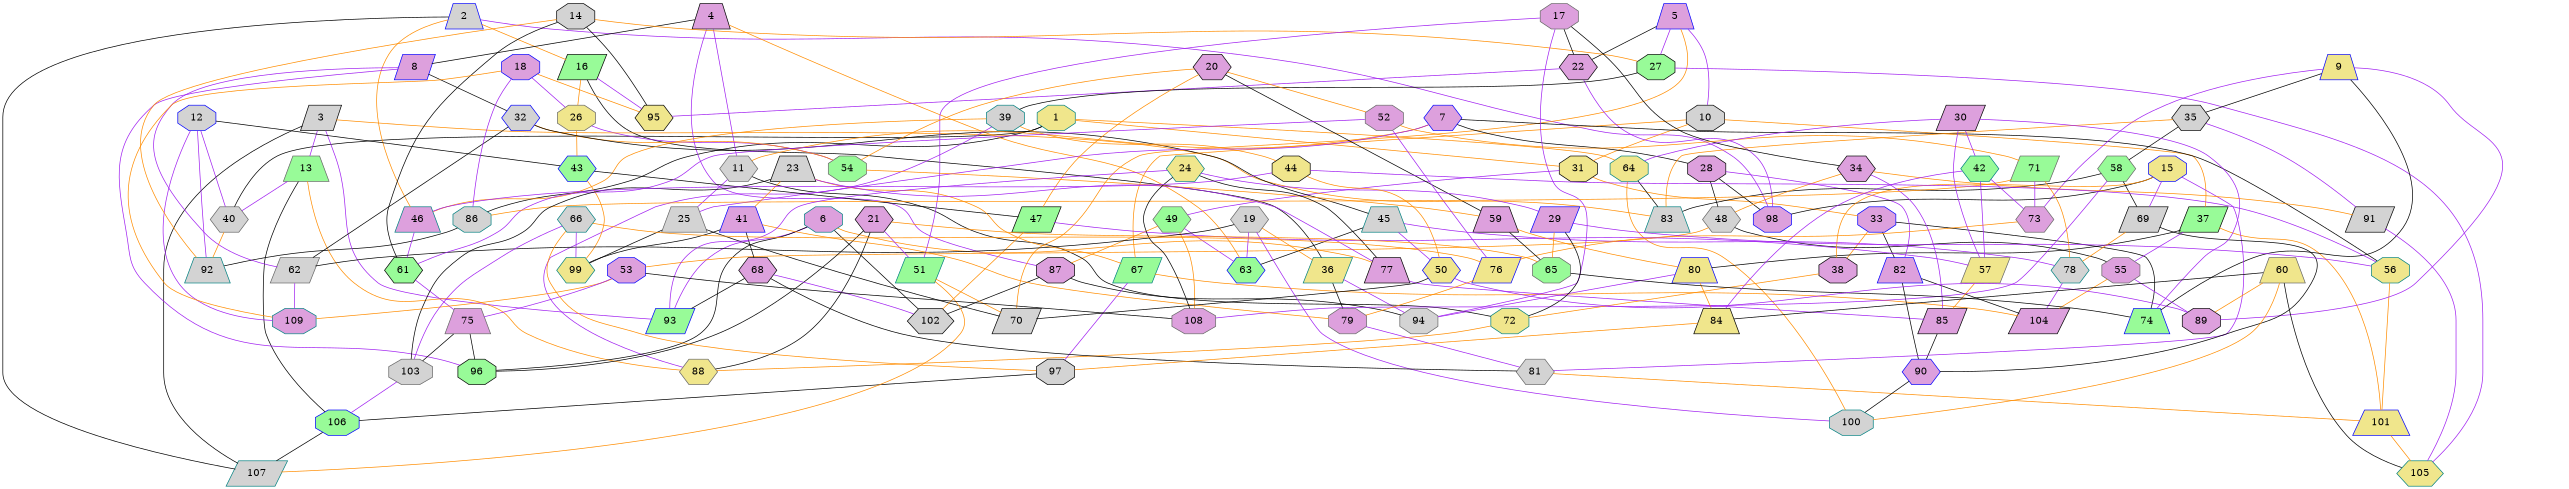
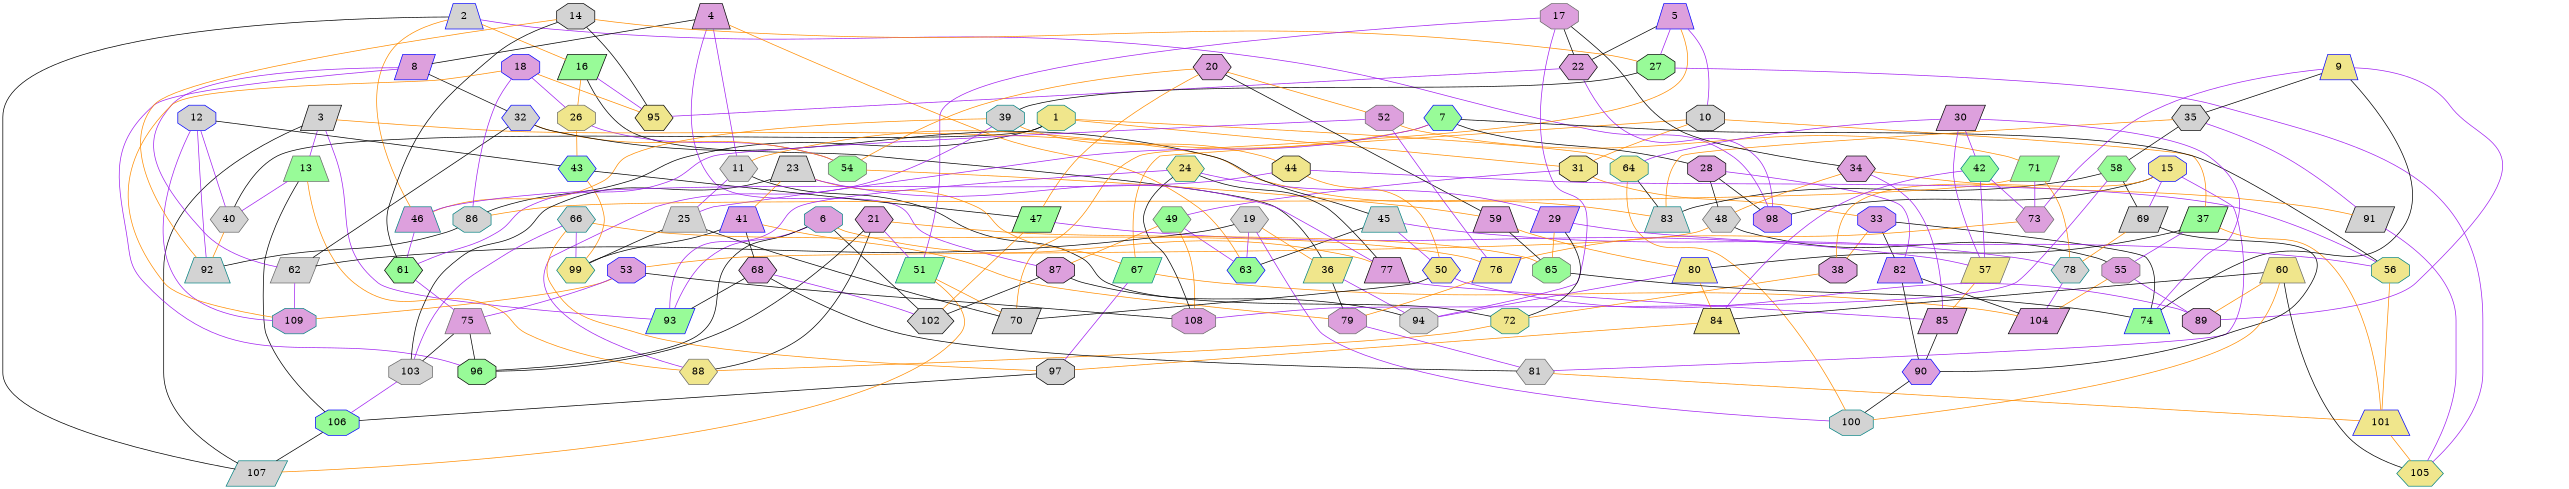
  graph {
    node [color=black fillcolor=plum shape=octagon style=filled]
    edge [color=purple]
    1 [color=teal fillcolor=khaki]
    31 [fillcolor=khaki]
    40 [color=gray40 fillcolor=lightgrey shape=hexagon]
    64 [color=teal fillcolor=khaki]
    86 [color=teal fillcolor=lightgrey]
    33 [color=blue]
    49 [color=gray40 fillcolor=palegreen shape=hexagon]
    92 [color=teal fillcolor=lightgrey shape=trapezium]
    83 [color=teal fillcolor=lightgrey shape=trapezium]
    100 [color=teal fillcolor=lightgrey]
    2 [color=blue fillcolor=lightgrey shape=trapezium]
    16 [fillcolor=palegreen shape=parallelogram]
    46 [color=teal shape=trapezium]
    98 [color=blue]
    107 [color=teal fillcolor=lightgrey shape=parallelogram]
    95 [fillcolor=khaki shape=hexagon]
    26 [color=gray40 fillcolor=khaki]
    36 [color=teal fillcolor=khaki shape=parallelogram]
    61 [fillcolor=palegreen shape=hexagon]
    3 [fillcolor=lightgrey shape=parallelogram]
    13 [color=gray40 fillcolor=palegreen shape=trapezium]
    93 [color=blue fillcolor=palegreen shape=parallelogram]
    88 [color=gray40 fillcolor=khaki shape=hexagon]
    106 [color=blue fillcolor=palegreen]
    4 [shape=trapezium]
    8 [color=blue shape=parallelogram]
    11 [color=gray40 fillcolor=lightgrey shape=hexagon]
    63 [color=blue fillcolor=palegreen shape=hexagon]
    87
    96 [fillcolor=palegreen]
    32 [color=blue fillcolor=lightgrey shape=hexagon]
    62 [color=gray40 fillcolor=lightgrey shape=parallelogram]
    25 [color=gray40 fillcolor=lightgrey shape=trapezium]
    72 [color=teal fillcolor=khaki]
    102 [fillcolor=lightgrey shape=hexagon]
    94 [color=gray40 fillcolor=lightgrey]
    5 [color=blue shape=trapezium]
    10 [fillcolor=lightgrey]
    22 [shape=hexagon]
    27 [fillcolor=palegreen]
    70 [fillcolor=lightgrey shape=parallelogram]
    37 [fillcolor=palegreen shape=parallelogram]
    67 [color=teal fillcolor=palegreen shape=parallelogram]
    39 [color=teal fillcolor=lightgrey]
    105 [color=teal fillcolor=khaki shape=hexagon]
    6 [color=teal]
    77 [shape=trapezium]
    85 [shape=parallelogram]
-   7 [color=blue shape=hexagon]
+   7 [color=blue fillcolor=palegreen shape=hexagon]
    28
    56 [color=teal fillcolor=khaki]
    99 [color=teal fillcolor=khaki shape=hexagon]
    48 [color=gray40 fillcolor=lightgrey shape=hexagon]
    82 [color=blue shape=trapezium]
    101 [color=blue fillcolor=khaki shape=trapezium]
    54 [color=gray40 fillcolor=palegreen]
    45 [color=teal fillcolor=lightgrey shape=trapezium]
    109 [color=teal]
    9 [color=blue fillcolor=khaki shape=trapezium]
    35 [fillcolor=lightgrey shape=hexagon]
    73 [color=gray40 shape=hexagon]
    74 [color=blue fillcolor=palegreen shape=trapezium]
    89
    91 [fillcolor=lightgrey shape=parallelogram]
    58 [color=gray40 fillcolor=palegreen shape=hexagon]
    76 [color=blue fillcolor=khaki shape=parallelogram]
    55 [color=gray40]
    80 [color=blue fillcolor=khaki shape=trapezium]
    104 [shape=parallelogram]
    97 [fillcolor=lightgrey]
    12 [color=blue fillcolor=lightgrey]
    43 [color=blue fillcolor=palegreen shape=hexagon]
    47 [fillcolor=palegreen shape=parallelogram]
    14 [fillcolor=lightgrey]
    75 [color=gray40 shape=trapezium]
    15 [color=blue fillcolor=khaki]
    38
    69 [fillcolor=lightgrey shape=parallelogram]
    81 [color=gray40 fillcolor=lightgrey shape=hexagon]
    78 [color=teal fillcolor=lightgrey shape=hexagon]
    90 [color=blue shape=hexagon]
    79 [color=gray40]
    17 [color=gray40]
    34 [shape=hexagon]
    51 [color=teal fillcolor=palegreen shape=parallelogram]
    18 [color=blue]
    19 [color=gray40 fillcolor=lightgrey shape=hexagon]
    20 [shape=hexagon]
    52 [color=gray40]
    59 [shape=trapezium]
    57 [color=gray40 fillcolor=khaki shape=parallelogram]
    71 [color=gray40 fillcolor=palegreen shape=parallelogram]
    65 [color=gray40 fillcolor=palegreen]
    21 [shape=hexagon]
    23 [fillcolor=lightgrey shape=trapezium]
    41 [color=blue shape=trapezium]
    103 [color=gray40 fillcolor=lightgrey]
    68 [shape=hexagon]
    24 [color=teal fillcolor=khaki shape=hexagon]
    29 [color=blue shape=parallelogram]
    108 [color=gray40]
    44 [fillcolor=khaki]
    53 [color=blue]
    30 [shape=parallelogram]
    42 [color=teal fillcolor=palegreen shape=hexagon]
    84 [fillcolor=khaki shape=trapezium]
    50 [color=blue fillcolor=khaki shape=hexagon]
    60 [color=gray40 fillcolor=khaki shape=trapezium]
    66 [color=teal fillcolor=lightgrey shape=hexagon]
    1 -- 31 [color=darkorange]
    1 -- 40 [color=black]
    1 -- 64 [color=darkorange]
    1 -- 86 [color=black]
    31 -- 33 [color=darkorange]
    31 -- 49
    40 -- 92 [color=darkorange]
    64 -- 83 [color=black]
    64 -- 100 [color=darkorange]
    86 -- 92 [color=black]
    33 -- 82 [color=black]
    33 -- 74 [color=black]
    33 -- 38 [color=darkorange]
    49 -- 63
    49 -- 87 [color=darkorange]
    49 -- 108 [color=darkorange]
    2 -- 16 [color=darkorange]
    2 -- 46 [color=darkorange]
    2 -- 98
    2 -- 107 [color=black]
    16 -- 95
    16 -- 26 [color=darkorange]
    16 -- 36 [color=black]
    46 -- 61
    26 -- 54
    26 -- 43 [color=darkorange]
    36 -- 94
    36 -- 79 [color=black]
    61 -- 75
    3 -- 83 [color=darkorange]
    3 -- 107 [color=black]
    3 -- 13
    3 -- 93
    13 -- 40
    13 -- 88 [color=darkorange]
    13 -- 106 [color=black]
    106 -- 107 [color=black]
    4 -- 8 [color=black]
    4 -- 11
    4 -- 63 [color=darkorange]
    4 -- 87
    8 -- 96
    8 -- 32 [color=black]
    8 -- 62
    11 -- 25
    11 -- 72 [color=black]
    87 -- 102 [color=black]
    87 -- 94 [color=black]
    32 -- 62 [color=black]
    32 -- 54 [color=darkorange]
    32 -- 45 [color=black]
    62 -- 109
    25 -- 70 [color=black]
    25 -- 99 [color=black]
    72 -- 88 [color=darkorange]
    5 -- 10
    5 -- 22 [color=black]
    5 -- 27
    5 -- 70 [color=darkorange]
    10 -- 31 [color=darkorange]
    10 -- 37 [color=darkorange]
    10 -- 67 [color=darkorange]
    22 -- 98
    22 -- 95
    27 -- 39 [color=black]
    27 -- 105
    37 -- 101 [color=darkorange]
    37 -- 55
    37 -- 80 [color=black]
    67 -- 104 [color=darkorange]
    67 -- 97
    39 -- 46 [color=darkorange]
    39 -- 88
    39 -- 44 [color=darkorange]
    6 -- 93
    6 -- 96 [color=black]
    6 -- 102 [color=black]
    6 -- 77 [color=darkorange]
    77 -- 85
    85 -- 90 [color=black]
    7 -- 11 [color=darkorange]
    7 -- 25
    7 -- 28 [color=black]
    7 -- 56 [color=black]
    28 -- 98 [color=black]
    28 -- 48 [color=black]
    28 -- 82
    56 -- 101 [color=darkorange]
    48 -- 55 [color=black]
    48 -- 53 [color=darkorange]
    82 -- 104 [color=black]
    82 -- 90 [color=black]
    101 -- 105 [color=darkorange]
    54 -- 59 [color=darkorange]
    45 -- 63 [color=black]
    45 -- 78
    45 -- 50
    9 -- 35 [color=black]
    9 -- 73
    9 -- 74 [color=black]
    9 -- 89
    35 -- 83 [color=darkorange]
    35 -- 91
    35 -- 58 [color=black]
    73 -- 76 [color=darkorange]
    91 -- 105
    58 -- 83 [color=black]
    58 -- 69 [color=black]
    58 -- 108
    76 -- 79 [color=darkorange]
    55 -- 89
    55 -- 104 [color=darkorange]
    80 -- 94
    80 -- 84 [color=darkorange]
    97 -- 106 [color=black]
    12 -- 40
    12 -- 92
    12 -- 109
    12 -- 43 [color=black]
    43 -- 99 [color=darkorange]
    43 -- 47 [color=black]
    47 -- 102 [color=darkorange]
    47 -- 57
    14 -- 92 [color=darkorange]
    14 -- 95 [color=black]
    14 -- 61 [color=black]
    14 -- 27 [color=darkorange]
    75 -- 96 [color=black]
    75 -- 103 [color=black]
    15 -- 98 [color=black]
    15 -- 38 [color=darkorange]
    15 -- 69
    15 -- 81
    38 -- 72 [color=darkorange]
    69 -- 78 [color=darkorange]
    69 -- 90 [color=black]
    81 -- 101 [color=darkorange]
    78 -- 104
    90 -- 100 [color=black]
    79 -- 81
    17 -- 94
    17 -- 22 [color=black]
    17 -- 34 [color=black]
    17 -- 51
    34 -- 85
    34 -- 48 [color=darkorange]
    34 -- 91 [color=darkorange]
    51 -- 107 [color=darkorange]
    51 -- 70 [color=darkorange]
    18 -- 86
    18 -- 95 [color=darkorange]
    18 -- 26
    18 -- 109 [color=darkorange]
    19 -- 100
    19 -- 36 [color=darkorange]
    19 -- 63
    19 -- 62 [color=black]
    20 -- 54 [color=darkorange]
    20 -- 47 [color=darkorange]
    20 -- 52 [color=darkorange]
    20 -- 59 [color=black]
    52 -- 61
    52 -- 76
    52 -- 71 [color=darkorange]
    59 -- 80 [color=darkorange]
    59 -- 65 [color=black]
    57 -- 85 [color=darkorange]
    71 -- 86 [color=darkorange]
    71 -- 73
    71 -- 78 [color=darkorange]
    65 -- 74 [color=black]
    21 -- 88 [color=black]
    21 -- 96 [color=black]
    21 -- 51
    21 -- 65 [color=darkorange]
    23 -- 67 [color=darkorange]
    23 -- 77
    23 -- 41 [color=darkorange]
    23 -- 103 [color=black]
    41 -- 99 [color=black]
    41 -- 79 [color=darkorange]
    41 -- 68 [color=black]
    103 -- 106
    68 -- 93 [color=black]
    68 -- 102
    68 -- 81 [color=black]
    24 -- 93
    24 -- 77 [color=black]
    24 -- 29
    24 -- 108 [color=black]
    29 -- 72 [color=black]
    29 -- 56
    29 -- 65 [color=darkorange]
    44 -- 46
    44 -- 56
    44 -- 50 [color=darkorange]
    53 -- 109 [color=darkorange]
    53 -- 75
    53 -- 108 [color=black]
    30 -- 64
    30 -- 74
    30 -- 57
    30 -- 42
    42 -- 73
    42 -- 57
    42 -- 84
    84 -- 97 [color=darkorange]
    50 -- 70 [color=black]
    50 -- 89
    60 -- 100 [color=darkorange]
    60 -- 105 [color=black]
    60 -- 89 [color=darkorange]
    60 -- 84 [color=black]
    66 -- 99
    66 -- 76 [color=darkorange]
    66 -- 97 [color=darkorange]
    66 -- 103
  }
